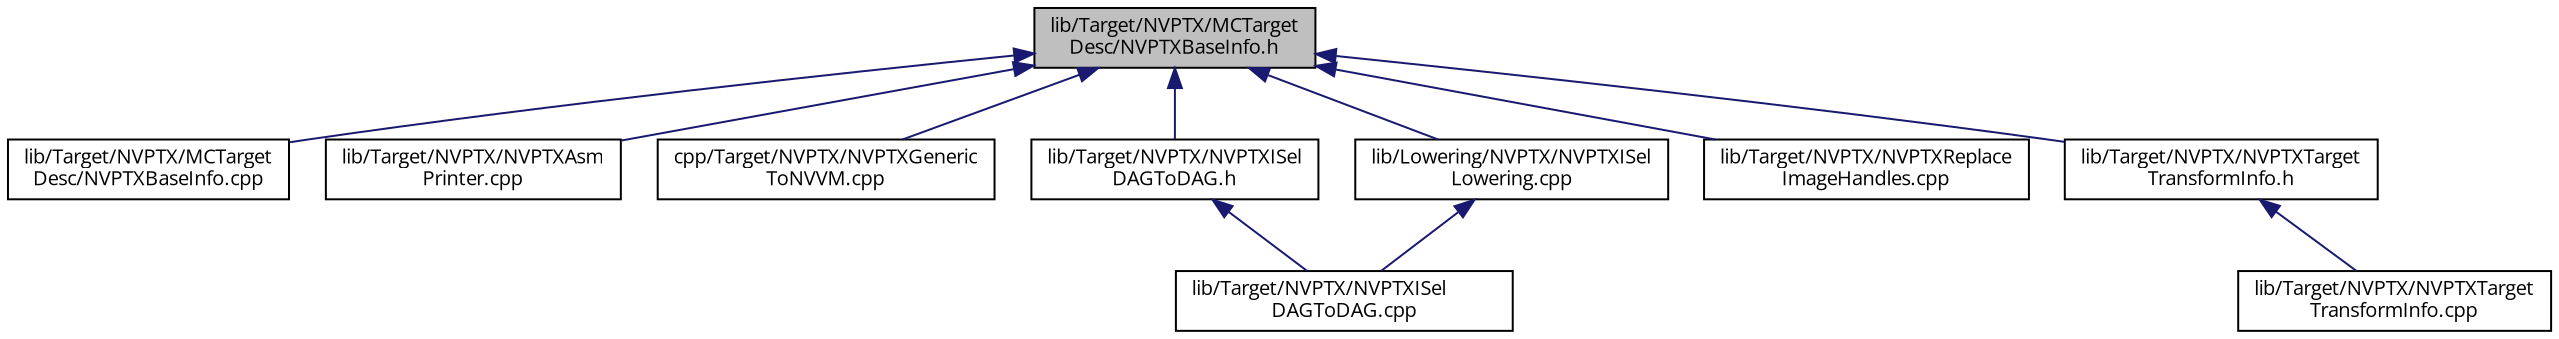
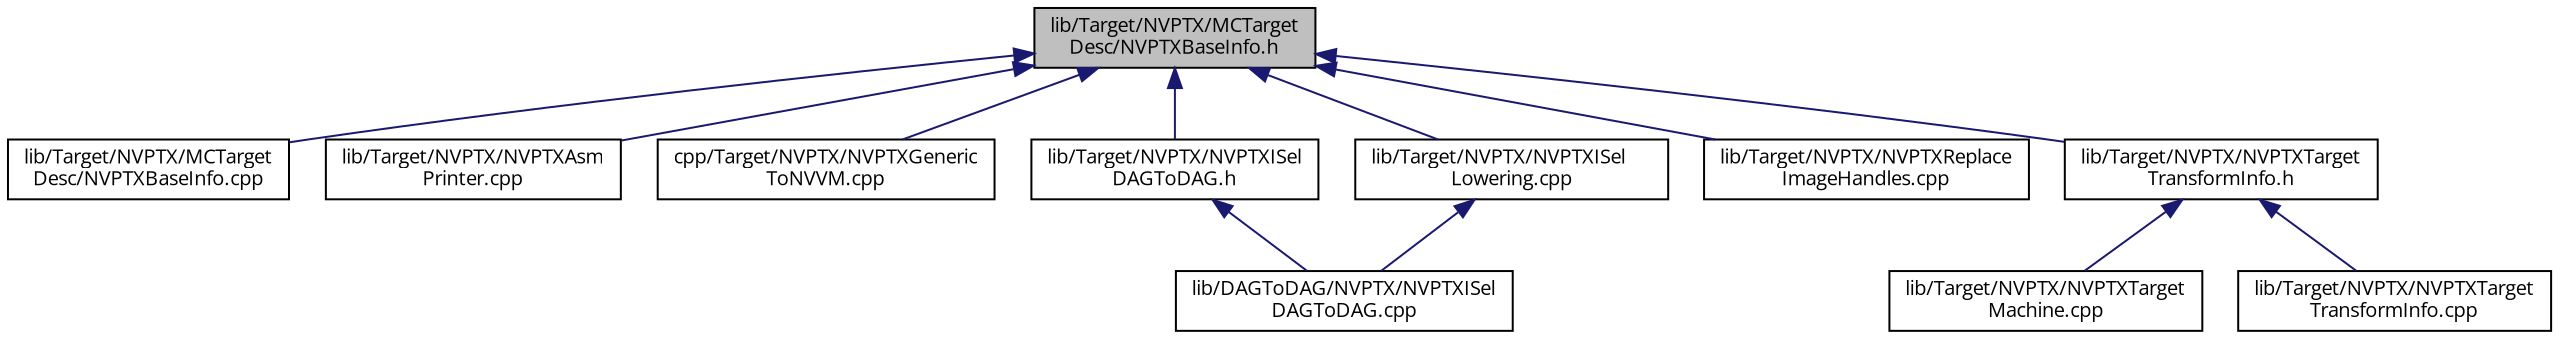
  digraph {
    fontname="Open Sans"
    node [color=black fontname="Open Sans" fontsize=10 shape=box]
    edge [color=midnightblue dir=back fontname="Open Sans" fontsize=10 labelfontname=Helvetica labelfontsize=10 style=solid]
    n1 [fillcolor=grey75 fontcolor=black height=0.2 label="lib/Target/NVPTX/MCTarget\lDesc/NVPTXBaseInfo.h" style=filled width=0.4]
    n2 [height=0.2 label="lib/Target/NVPTX/MCTarget\lDesc/NVPTXBaseInfo.cpp" width=0.4]
    n3 [height=0.2 label="lib/Target/NVPTX/NVPTXAsm\lPrinter.cpp" width=0.4]
    n4 [height=0.2 label="cpp/Target/NVPTX/NVPTXGeneric\lToNVVM.cpp" width=0.4]
    n5 [height=0.2 label="lib/Target/NVPTX/NVPTXISel\lDAGToDAG.h" width=0.4]
-   n6 [height=0.2 label="lib/Lowering/NVPTX/NVPTXISel\lLowering.cpp" width=0.4]
+   n6 [height=0.2 label="lib/Target/NVPTX/NVPTXISel\lLowering.cpp" width=0.4]
    n7 [height=0.2 label="lib/Target/NVPTX/NVPTXReplace\lImageHandles.cpp" width=0.4]
    n8 [height=0.2 label="lib/Target/NVPTX/NVPTXTarget\lTransformInfo.h" width=0.4]
-   n9 [height=0.2 label="lib/Target/NVPTX/NVPTXISel\lDAGToDAG.cpp" width=0.4]
+   n9 [height=0.2 label="lib/DAGToDAG/NVPTX/NVPTXISel\lDAGToDAG.cpp" width=0.4]
+   n10 [height=0.2 label="lib/Target/NVPTX/NVPTXTarget\lMachine.cpp" width=0.4]
    n11 [height=0.2 label="lib/Target/NVPTX/NVPTXTarget\lTransformInfo.cpp" width=0.4]
    n1 -> n2
    n1 -> n3
    n1 -> n4
    n1 -> n5
    n1 -> n6
    n1 -> n7
    n1 -> n8
    n5 -> n9
    n6 -> n9
+   n8 -> n10
    n8 -> n11
  }
